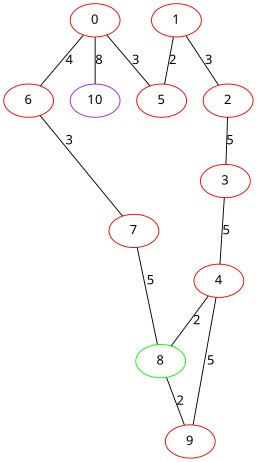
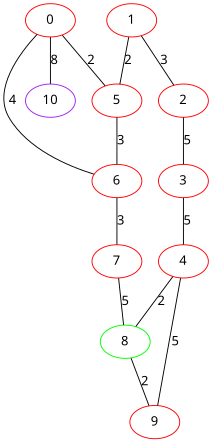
  graph {
    fontname="Noto Sans"
    node [color=red fontname="Noto Sans" weight=1]
    edge [fontname="Noto Sans"]
    0
    5
    10 [color=purple weight=4]
    6
    1
    2
    3
    4
    8 [color=green weight=2]
    9
    7
-   0 -- 5 [label=3]
+   0 -- 5 [label=2]
    0 -- 10 [label=8]
    0 -- 6 [label=4]
+   5 -- 6 [label=3]
    6 -- 7 [label=3]
    1 -- 5 [label=2]
    1 -- 2 [label=3]
    2 -- 3 [label=5]
    3 -- 4 [label=5]
    4 -- 8 [label=2]
    4 -- 9 [label=5]
    8 -- 9 [label=2]
    7 -- 8 [label=5]
  }
